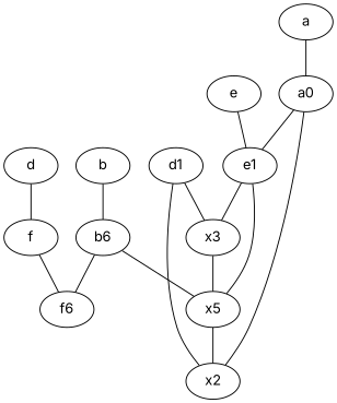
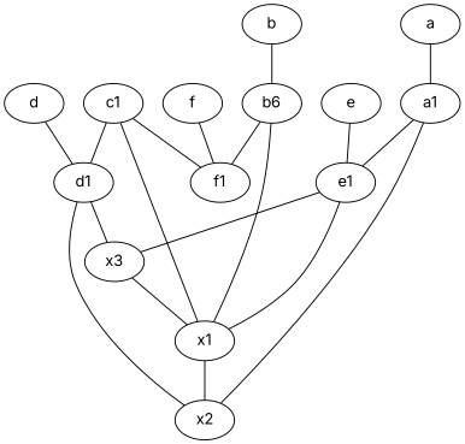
  graph {
    fontname=Inter
    node [fontname=Inter labelfontsize=50]
    edge [fontname=Inter]
    n1 [label=b6]
-   f1 [label=f6]
-   x1 [label=x5]
+   f1
+   x1
    x2
    n5 [label=x3]
    e
    e1
    f
    d1
-   a1 [label=a0]
+   c1
+   a1
    b
    a
    d
    n1 -- f1
    n1 -- x1
    x1 -- x2
    n5 -- x1
    e -- e1
    e1 -- x1
    e1 -- n5
    f -- f1
    d1 -- x2
    d1 -- n5
+   c1 -- f1
+   c1 -- x1
+   c1 -- d1
    a1 -- x2
    a1 -- e1
    b -- n1
    a -- a1
-   d -- f
+   d -- d1
  }
